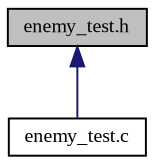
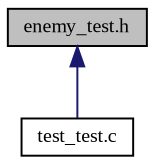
  digraph {
    fontname="Liberation Serif"
    node [color=black fontname="Liberation Serif" fontsize=10 shape=record style=filled]
    n1 [fillcolor=grey75 fontcolor=black height=0.2 label="enemy_test.h" width=0.4]
-   n2 [fillcolor=white height=0.2 label="enemy_test.c" width=0.4]
+   n2 [fillcolor=white height=0.2 label="test_test.c" width=0.4]
    n1 -> n2 [color=midnightblue dir=back fontname="Liberation Serif" fontsize=10 labelfontname=Helvetica labelfontsize=10 style=solid]
  }
